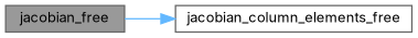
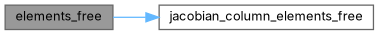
  digraph {
    rankdir=LR
    fontname=Inter
    node [fontname=Inter fontsize=10 shape=box style=filled]
-   n1 [color=gray40 fillcolor=grey60 fontcolor=black height=0.2 label=jacobian_free width=0.4]
+   n1 [color=gray40 fillcolor=grey60 fontcolor=black height=0.2 label=elements_free width=0.4]
    n2 [color=grey40 fillcolor=white height=0.2 label=jacobian_column_elements_free width=0.4]
    n1 -> n2 [color=steelblue1 fontname=Inter fontsize=10 labelfontname=Helvetica labelfontsize=10 style=solid]
  }
